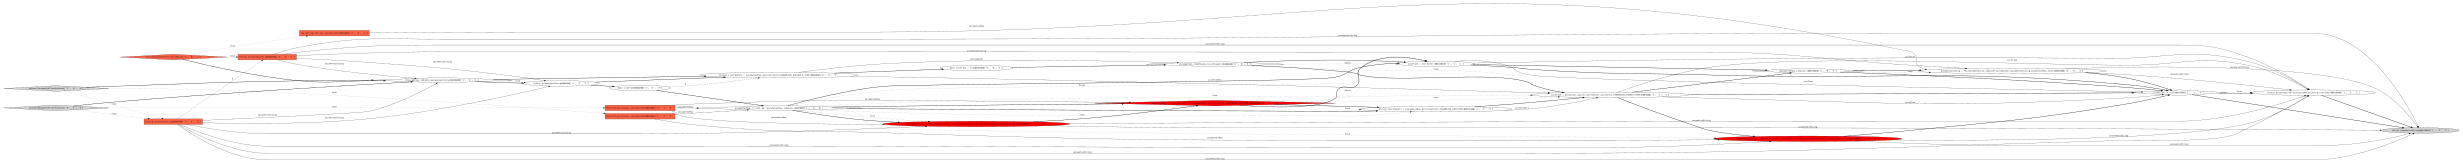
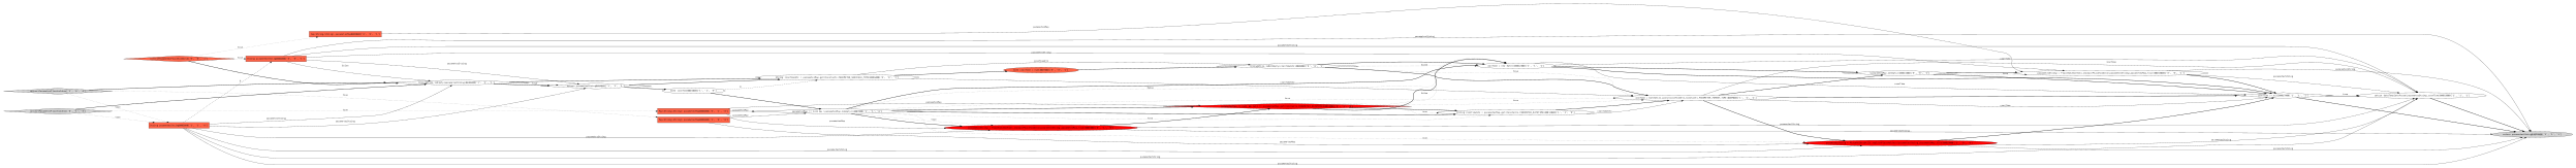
  digraph {
    fontname="IBM Plex Mono"
    rankdir=LR
    node [fillcolor=white fontname="IBM Plex Mono" shape=ellipse style=filled]
    edge [fontname="IBM Plex Mono" style=bold]
    n1 [label="StringUtils.isNotEmpty(cronTimeStr)@@@8@@@['0', '0', '1']" shape=diamond]
    n2 [label="cronTime = new Date()@@@12@@@['1', '1', '1']"]
    n3 [label="cronTime = DateUtils.parse(cronTimeStr,Constants.PARAMETER_FORMAT_TIME)@@@9@@@['1', '1', '1']"]
    n4 [label="return dateTemplateParse(parameterString,cronTime)@@@18@@@['1', '1', '1']"]
    n5 [label="!parameterMap.isEmpty()@@@14@@@['0', '0', '1']" shape=diamond]
    n6 [label="cronTime != null@@@17@@@['1', '1', '1']" shape=diamond]
    n7 [fillcolor=red label="parameterString = PlaceholderUtils.replacePlaceholders(parameterString,parameterMap,true)@@@10@@@['1', '0', '0']"]
    n8 [fillcolor=tomato label="Map<String,String> parameterMap@@@2@@@['0', '0', '1']" shape=box]
    n9 [label="parameterString = PlaceholderUtils.replacePlaceholders(parameterString,parameterMap,true)@@@15@@@['0', '0', '1']"]
    n10 [fillcolor=lightgray label="return parameterString@@@20@@@['1', '1', '1']"]
-   n11 [label="Date cronTime = null@@@7@@@['0', '0', '1']"]
-   n12 [label="return parameterString@@@4@@@['1', '1', '1']"]
+   n11 [fillcolor=tomato label="Date cronTime = null@@@7@@@['0', '0', '1']"]
+   n12 [label="return parameterString@@@4@@@['1', '1', '1']" shape=diamond]
    n13 [label="String cronTimeStr = parameterMap.get(Constants.PARAMETER_SHECDULE_TIME)@@@6@@@['0', '0', '1']"]
    n14 [label="Date cronTime@@@6@@@['1', '1', '0']"]
    n15 [label="parameterMap != null && !parameterMap.isEmpty()@@@7@@@['1', '1', '0']" shape=diamond]
    n16 [fillcolor=tomato label="String parameterString@@@2@@@['0', '0', '1']" shape=box]
    n17 [label="StringUtils.isEmpty(parameterString)@@@3@@@['1', '1', '1']" shape=diamond]
    n18 [label="String cronTimeStr = parameterMap.get(Constants.PARAMETER_DATETIME)@@@11@@@['1', '1', '0']"]
    n19 [fillcolor=red label="parameterString = PlaceholderUtils.replacePlaceholders(parameterString,parameterMap,true)@@@8@@@['0', '1', '0']"]
    n20 [fillcolor=red label="parameterMap != null && null != parameterMap.get(Constants.PARAMETER_DATETIME)@@@10@@@['0', '1', '0']" shape=diamond]
    n21 [fillcolor=tomato label="String parameterString@@@2@@@['1', '1', '0']" shape=box]
    n22 [fillcolor=lightgray label="convertParameterPlaceholders['0', '1', '0']" shape=diamond]
    n23 [fillcolor=tomato label="Map<String,String> parameterMap@@@2@@@['0', '1', '0']" shape=box]
    n24 [fillcolor=lightgray label="convertParameterPlaceholders['1', '0', '0']" shape=diamond]
    n25 [fillcolor=tomato label="Map<String,String> parameterMap@@@2@@@['1', '0', '0']" shape=box]
    n26 [fillcolor=tomato label="convertParameterPlaceholders2['0', '0', '1']" shape=diamond]
    n1 -> n2
    n1 -> n2 [label=false style=dotted]
    n1 -> n3
    n1 -> n3 [label=true style=dotted]
    n2 -> n4 [label=cronTime style=solid]
    n2 -> n5
    n2 -> n6
    n2 -> n6 [label=cronTime style=solid]
    n3 -> n4 [label=cronTime style=solid]
    n3 -> n5
    n3 -> n6 [label=cronTime style=solid]
    n3 -> n6
    n3 -> n7
    n4 -> n10
    n5 -> n6
    n5 -> n9 [label=true style=dotted]
    n5 -> n9
    n6 -> n4 [label=true style=dotted]
    n6 -> n4
    n6 -> n10
    n7 -> n4 [label=parameterString style=solid]
    n7 -> n6
    n7 -> n10 [label=parameterString style=solid]
    n8 -> n9 [label=parameterMap style=solid]
    n9 -> n4 [label=parameterString style=solid]
    n9 -> n6
    n9 -> n10 [label=parameterString style=solid]
    n11 -> n1
    n12 -> n13
    n12 -> n14
    n13 -> n1 [label=cronTimeStr style=solid]
    n13 -> n3 [label=cronTimeStr style=solid]
    n13 -> n11
    n14 -> n13 [label=0 style=dashed]
    n14 -> n15
    n15 -> n2 [label=false style=dotted]
    n15 -> n2
    n15 -> n3 [label=true style=dotted]
    n15 -> n7 [label=true style=dotted]
    n15 -> n18 [label=true style=dotted]
    n15 -> n18
    n15 -> n19
    n15 -> n19 [label=true style=dotted]
    n15 -> n20
    n16 -> n4 [label=parameterString style=solid]
    n16 -> n9 [label=parameterString style=solid]
    n16 -> n10 [label=parameterString style=solid]
    n16 -> n12 [label=parameterString style=solid]
-   n16 -> n17 [label=parameterString style=solid]
+   n16 -> n17 [label=false style=solid]
    n17 -> n12 [label=true style=dotted]
    n17 -> n12
    n17 -> n13
    n18 -> n3 [label=cronTimeStr style=solid]
    n18 -> n3
    n19 -> n4 [label=parameterString style=solid]
    n19 -> n10 [label=parameterString style=solid]
    n19 -> n20
    n20 -> n2 [label=false style=dotted]
    n20 -> n2
    n20 -> n3 [label=true style=dotted]
    n20 -> n18
    n20 -> n18 [label=true style=dotted]
    n21 -> n4 [label=parameterString style=solid]
    n21 -> n7 [label=parameterString style=solid]
    n21 -> n10 [label=parameterString style=solid]
    n21 -> n12 [label=parameterString style=solid]
    n21 -> n16 [label=0 style=dashed]
    n21 -> n17 [label=parameterString style=solid]
    n21 -> n19 [label=parameterString style=solid]
    n22 -> n17
    n22 -> n21 [label=true style=dotted]
    n22 -> n23 [label=true style=dotted]
    n23 -> n15 [label=parameterMap style=solid]
    n23 -> n19 [label=parameterMap style=solid]
    n23 -> n20 [label=parameterMap style=solid]
    n24 -> n17
    n24 -> n21 [label=true style=dotted]
    n24 -> n25 [label=true style=dotted]
    n25 -> n7 [label=parameterMap style=solid]
    n25 -> n15 [label=parameterMap style=solid]
    n26 -> n8 [label=true style=dotted]
    n26 -> n16 [label=true style=dotted]
    n26 -> n17
  }
